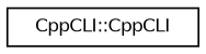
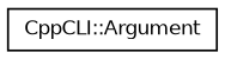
  digraph {
    rankdir=TB
-   n1 [color=black fillcolor=white fontname=Helvetica fontsize=10 height=0.2 label="CppCLI::CppCLI" shape=record style=filled width=0.4]
+   n1 [color=black fillcolor=white fontname=Helvetica fontsize=10 height=0.2 label="CppCLI::Argument" shape=record style=filled width=0.4]
  }
